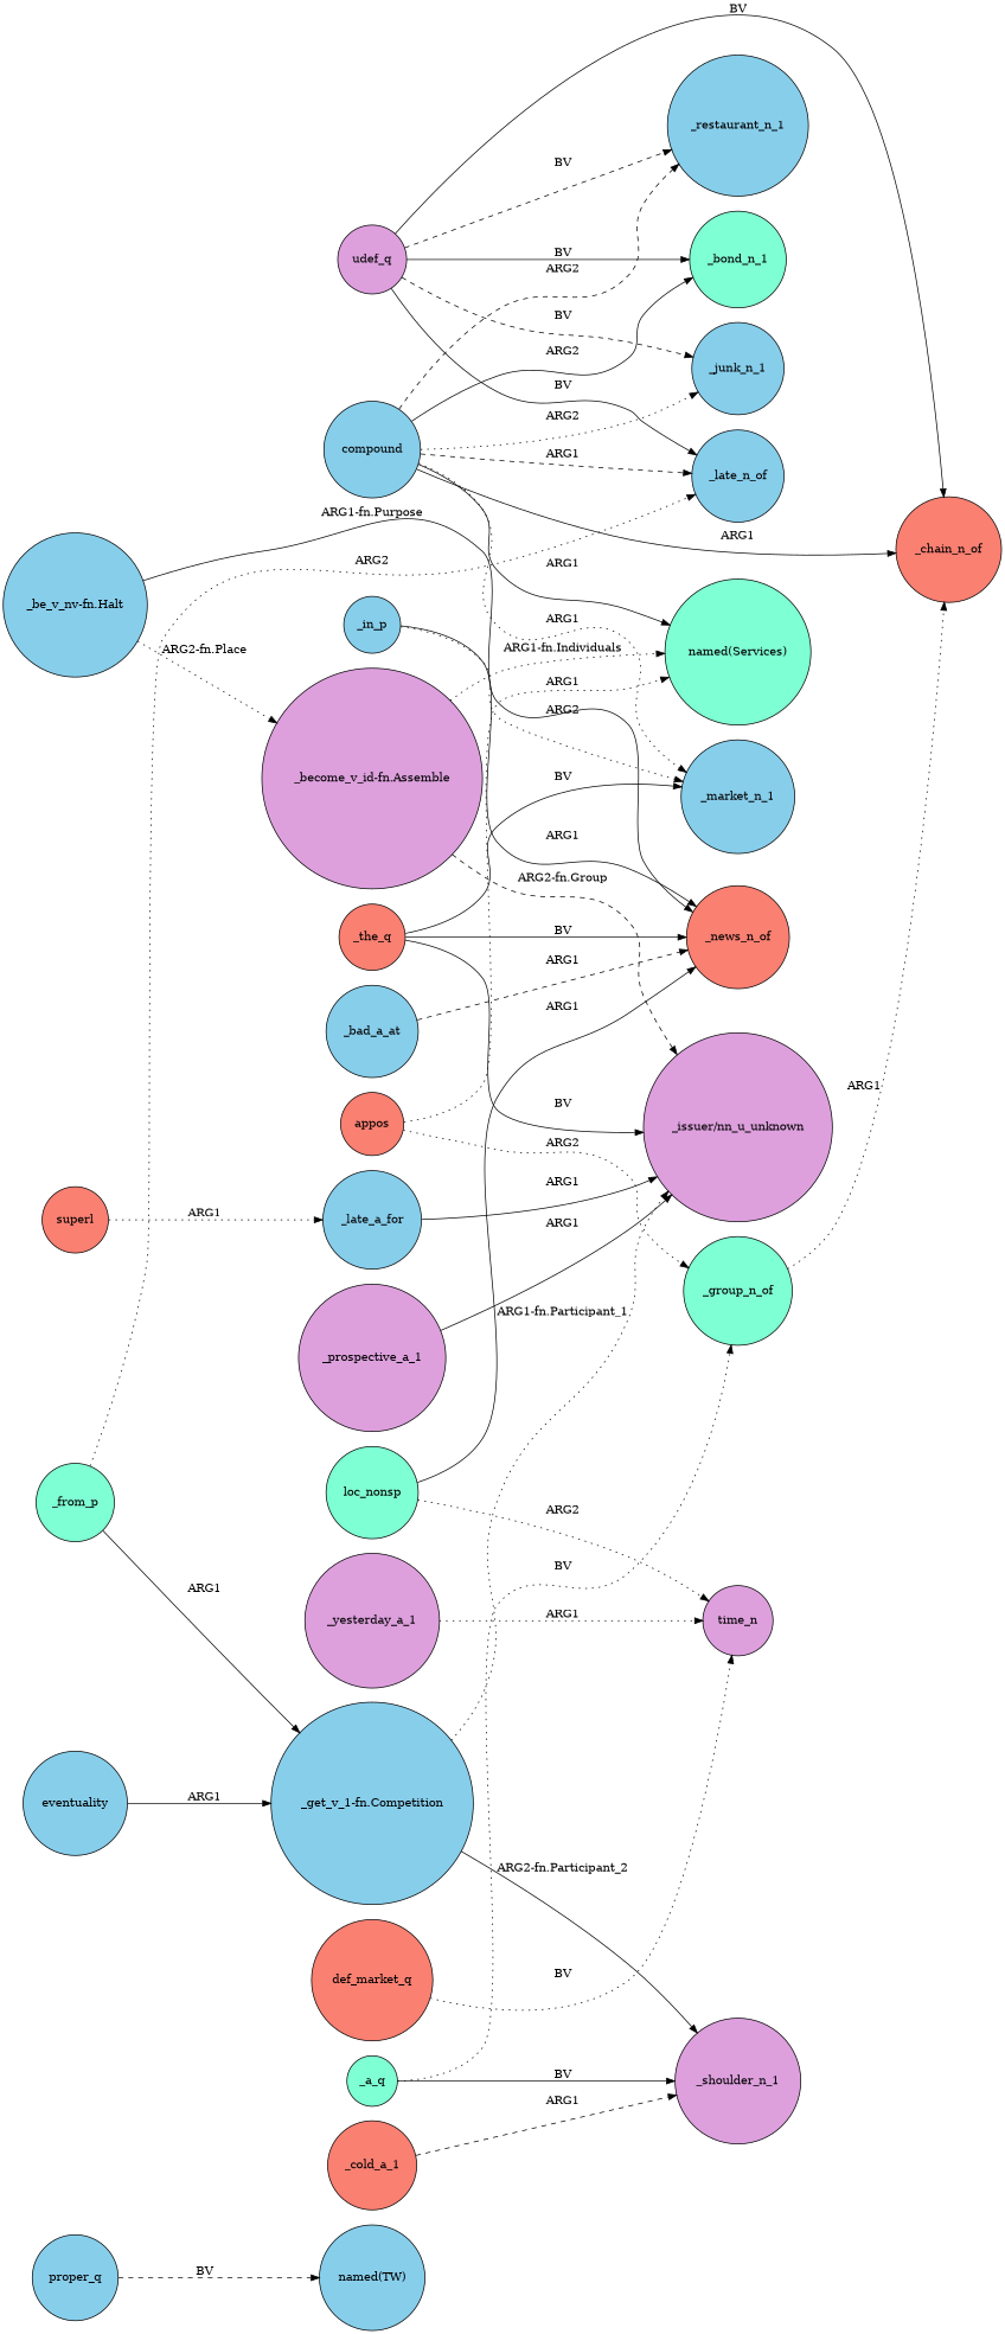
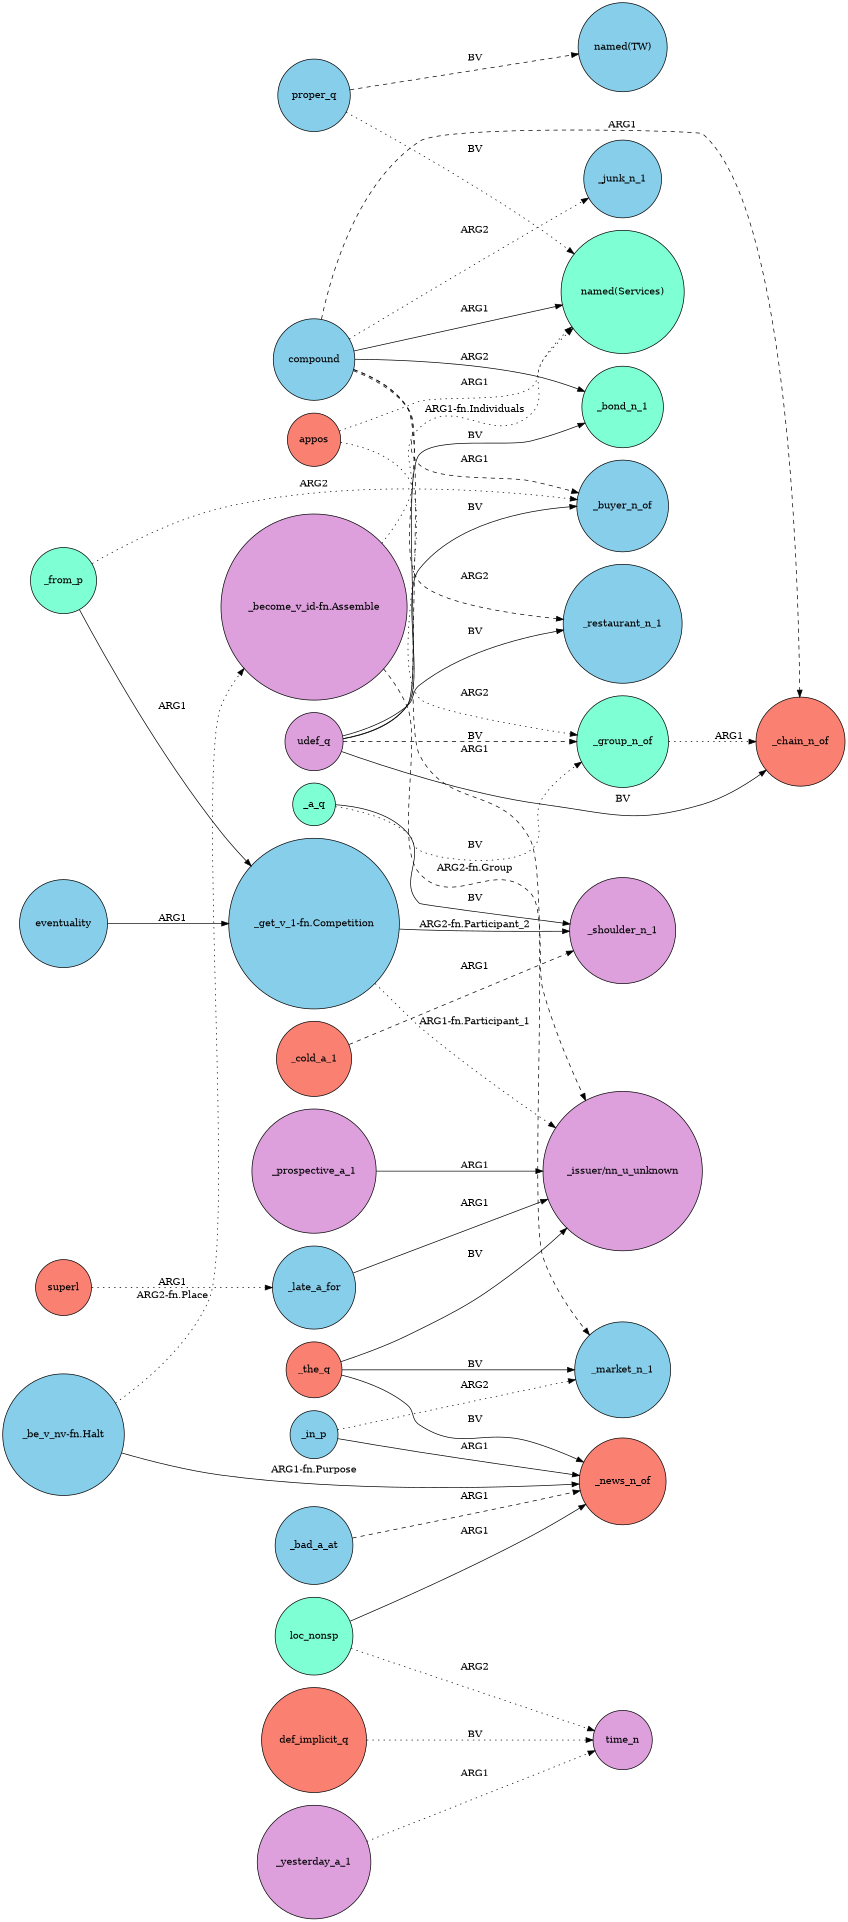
  digraph {
    rankdir=LR
    node [fillcolor=skyblue shape=circle style=filled]
    edge [style=solid]
    proper_q
    "named(TW)"
    "named(Services)" [fillcolor=aquamarine]
    udef_q [fillcolor=plum]
-   _buyer_n_of [label=_late_n_of]
+   _buyer_n_of
    _bond_n_1 [fillcolor=aquamarine]
    _chain_n_of [fillcolor=salmon]
    _junk_n_1
    _restaurant_n_1
    appos [fillcolor=salmon]
    _group_n_of [fillcolor=aquamarine]
    compound
    _market_n_1
    "_become_v_id-fn.Assemble" [fillcolor=plum]
    "_issuer/nn_u_unknown" [fillcolor=plum]
    _a_q [fillcolor=aquamarine]
    _shoulder_n_1 [fillcolor=plum]
    _prospective_a_1 [fillcolor=plum]
    superl [fillcolor=salmon]
    _late_a_for
    _the_q [fillcolor=salmon]
    _news_n_of [fillcolor=salmon]
    _yesterday_a_1 [fillcolor=plum]
    time_n [fillcolor=plum]
    eventuality
    "_get_v_1-fn.Competition"
    _from_p [fillcolor=aquamarine]
    "_be_v_nv-fn.Halt"
    loc_nonsp [fillcolor=aquamarine]
    _bad_a_at
    _in_p
    _cold_a_1 [fillcolor=salmon]
-   def_implicit_q [fillcolor=salmon label=def_market_q]
+   def_implicit_q [fillcolor=salmon]
    proper_q -> "named(TW)" [label=BV style=dashed]
+   proper_q -> "named(Services)" [label=BV style=dotted]
    udef_q -> _buyer_n_of [label=BV]
    udef_q -> _bond_n_1 [label=BV]
    udef_q -> _chain_n_of [label=BV]
-   udef_q -> _junk_n_1 [label=BV style=dashed]
-   udef_q -> _restaurant_n_1 [label=BV style=dashed]
+   udef_q -> _group_n_of [label=BV style=dashed]
+   udef_q -> _restaurant_n_1 [label=BV]
    appos -> "named(Services)" [label=ARG1 style=dotted]
    appos -> _group_n_of [label=ARG2 style=dotted]
    _group_n_of -> _chain_n_of [label=ARG1 style=dotted]
    compound -> "named(Services)" [label=ARG1]
    compound -> _buyer_n_of [label=ARG1 style=dashed]
    compound -> _bond_n_1 [label=ARG2]
-   compound -> _chain_n_of [label=ARG1]
+   compound -> _chain_n_of [label=ARG1 style=dashed]
    compound -> _junk_n_1 [label=ARG2 style=dotted]
    compound -> _restaurant_n_1 [label=ARG2 style=dashed]
-   compound -> _market_n_1 [label=ARG1 style=dotted]
+   compound -> _market_n_1 [label=ARG1 style=dashed]
    "_become_v_id-fn.Assemble" -> "named(Services)" [label="ARG1-fn.Individuals" style=dotted]
    "_become_v_id-fn.Assemble" -> "_issuer/nn_u_unknown" [label="ARG2-fn.Group" style=dashed]
    _a_q -> _group_n_of [label=BV style=dotted]
    _a_q -> _shoulder_n_1 [label=BV]
    _prospective_a_1 -> "_issuer/nn_u_unknown" [label=ARG1]
    superl -> _late_a_for [label=ARG1 style=dotted]
    _late_a_for -> "_issuer/nn_u_unknown" [label=ARG1]
    _the_q -> _market_n_1 [label=BV]
    _the_q -> "_issuer/nn_u_unknown" [label=BV]
    _the_q -> _news_n_of [label=BV]
    _yesterday_a_1 -> time_n [label=ARG1 style=dotted]
    eventuality -> "_get_v_1-fn.Competition" [label=ARG1]
    "_get_v_1-fn.Competition" -> "_issuer/nn_u_unknown" [label="ARG1-fn.Participant_1" style=dotted]
    "_get_v_1-fn.Competition" -> _shoulder_n_1 [label="ARG2-fn.Participant_2"]
    _from_p -> _buyer_n_of [label=ARG2 style=dotted]
    _from_p -> "_get_v_1-fn.Competition" [label=ARG1]
    "_be_v_nv-fn.Halt" -> "_become_v_id-fn.Assemble" [label="ARG2-fn.Place" style=dotted]
    "_be_v_nv-fn.Halt" -> _news_n_of [label="ARG1-fn.Purpose"]
    loc_nonsp -> _news_n_of [label=ARG1]
    loc_nonsp -> time_n [label=ARG2 style=dotted]
    _bad_a_at -> _news_n_of [label=ARG1 style=dashed]
    _in_p -> _market_n_1 [label=ARG2 style=dotted]
    _in_p -> _news_n_of [label=ARG1]
    _cold_a_1 -> _shoulder_n_1 [label=ARG1 style=dashed]
    def_implicit_q -> time_n [label=BV style=dotted]
  }
